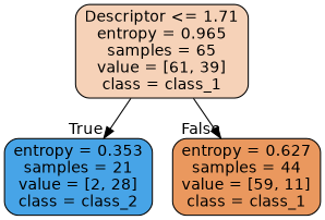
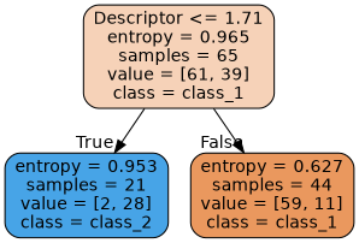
  digraph {
    node [color=black fontname=helvetica shape=box style="filled, rounded"]
    edge [fontname=helvetica labeldistance=2.5]
    n1 [fillcolor="#f6d2b8" label="Descriptor <= 1.71\nentropy = 0.965\nsamples = 65\nvalue = [61, 39]\nclass = class_1"]
-   n2 [fillcolor="#47a4e7" label="entropy = 0.353\nsamples = 21\nvalue = [2, 28]\nclass = class_2"]
+   n2 [fillcolor="#47a4e7" label="entropy = 0.953\nsamples = 21\nvalue = [2, 28]\nclass = class_2"]
    n3 [fillcolor="#ea985e" label="entropy = 0.627\nsamples = 44\nvalue = [59, 11]\nclass = class_1"]
    n1 -> n2 [headlabel=True labelangle=45]
    n1 -> n3 [headlabel=False labelangle=-45]
  }
